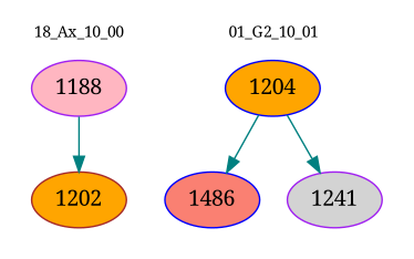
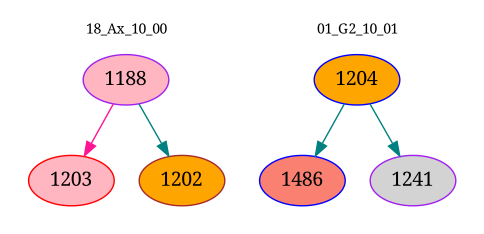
  digraph {
    fontname="Noto Serif"
    node [color=purple fillcolor=lightpink fontname="Noto Serif" style=filled]
    edge [color=teal fontname="Noto Serif"]
    n1 [label=1188]
+   n2 [color=red label=1203]
    n3 [color=brown fillcolor=orange label=1202]
    n4 [color=blue fillcolor=orange label=1204]
    n5 [color=blue fillcolor=salmon label=1486]
    n6 [fillcolor=lightgrey label=1241]
    subgraph cluster_1 {
      color=white
      fontsize=10
      label="18_Ax_10_00"
      n1
+     n2
      n3
    }
    subgraph cluster_2 {
      color=white
      fontsize=10
      label="01_G2_10_01"
      n4
      n5
      n6
    }
+   n1 -> n2 [color=deeppink]
    n1 -> n3
    n4 -> n5
    n4 -> n6
  }
